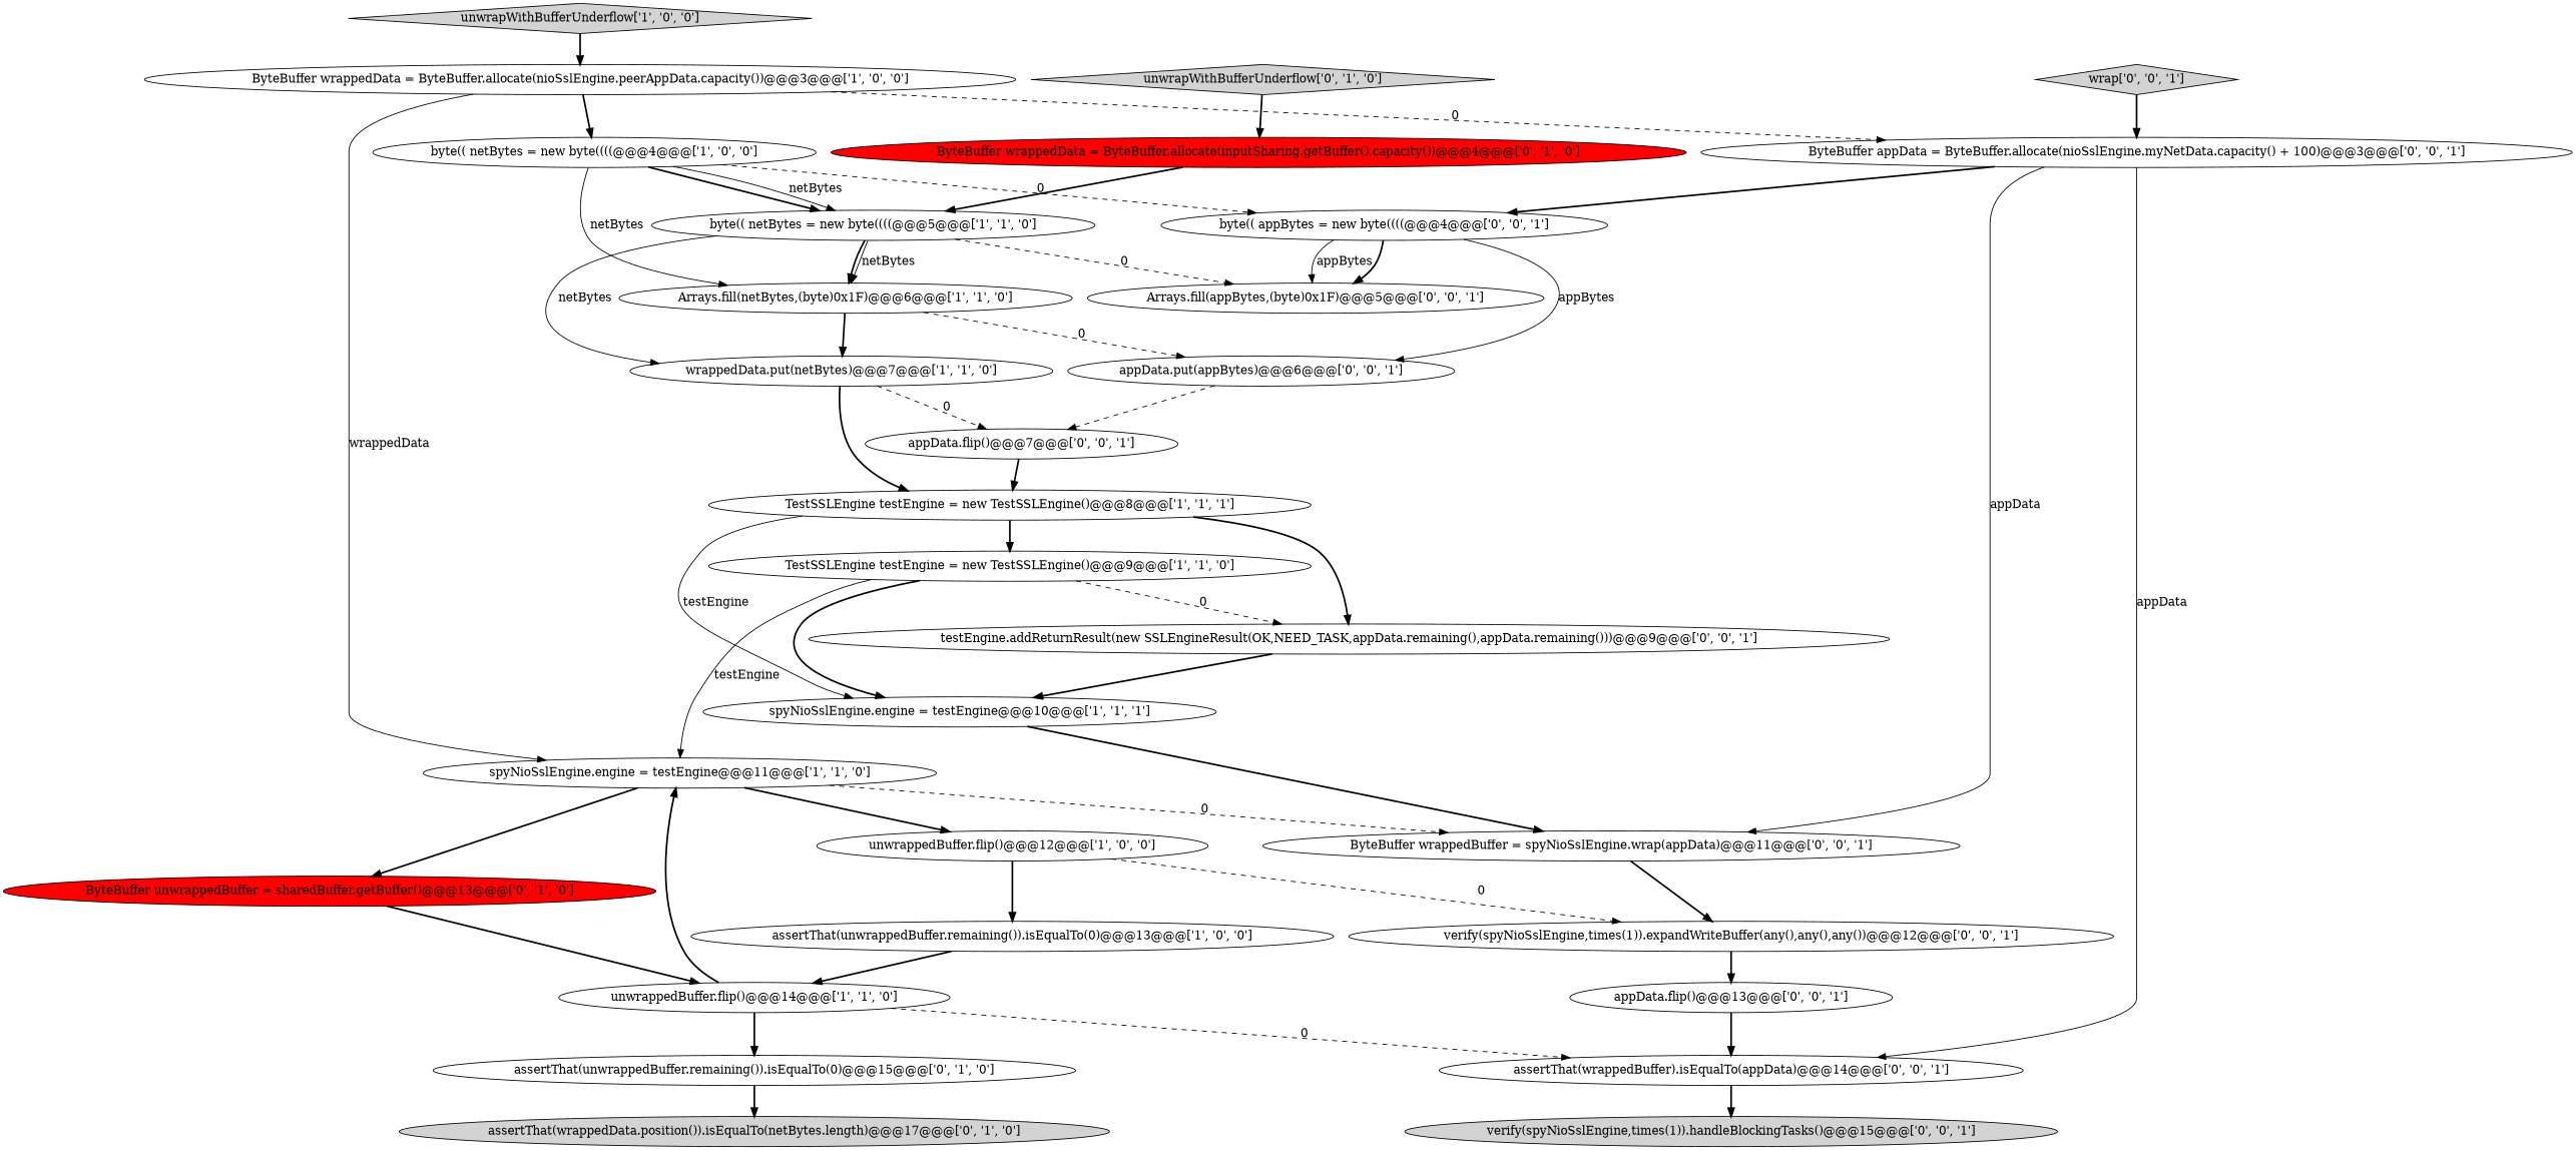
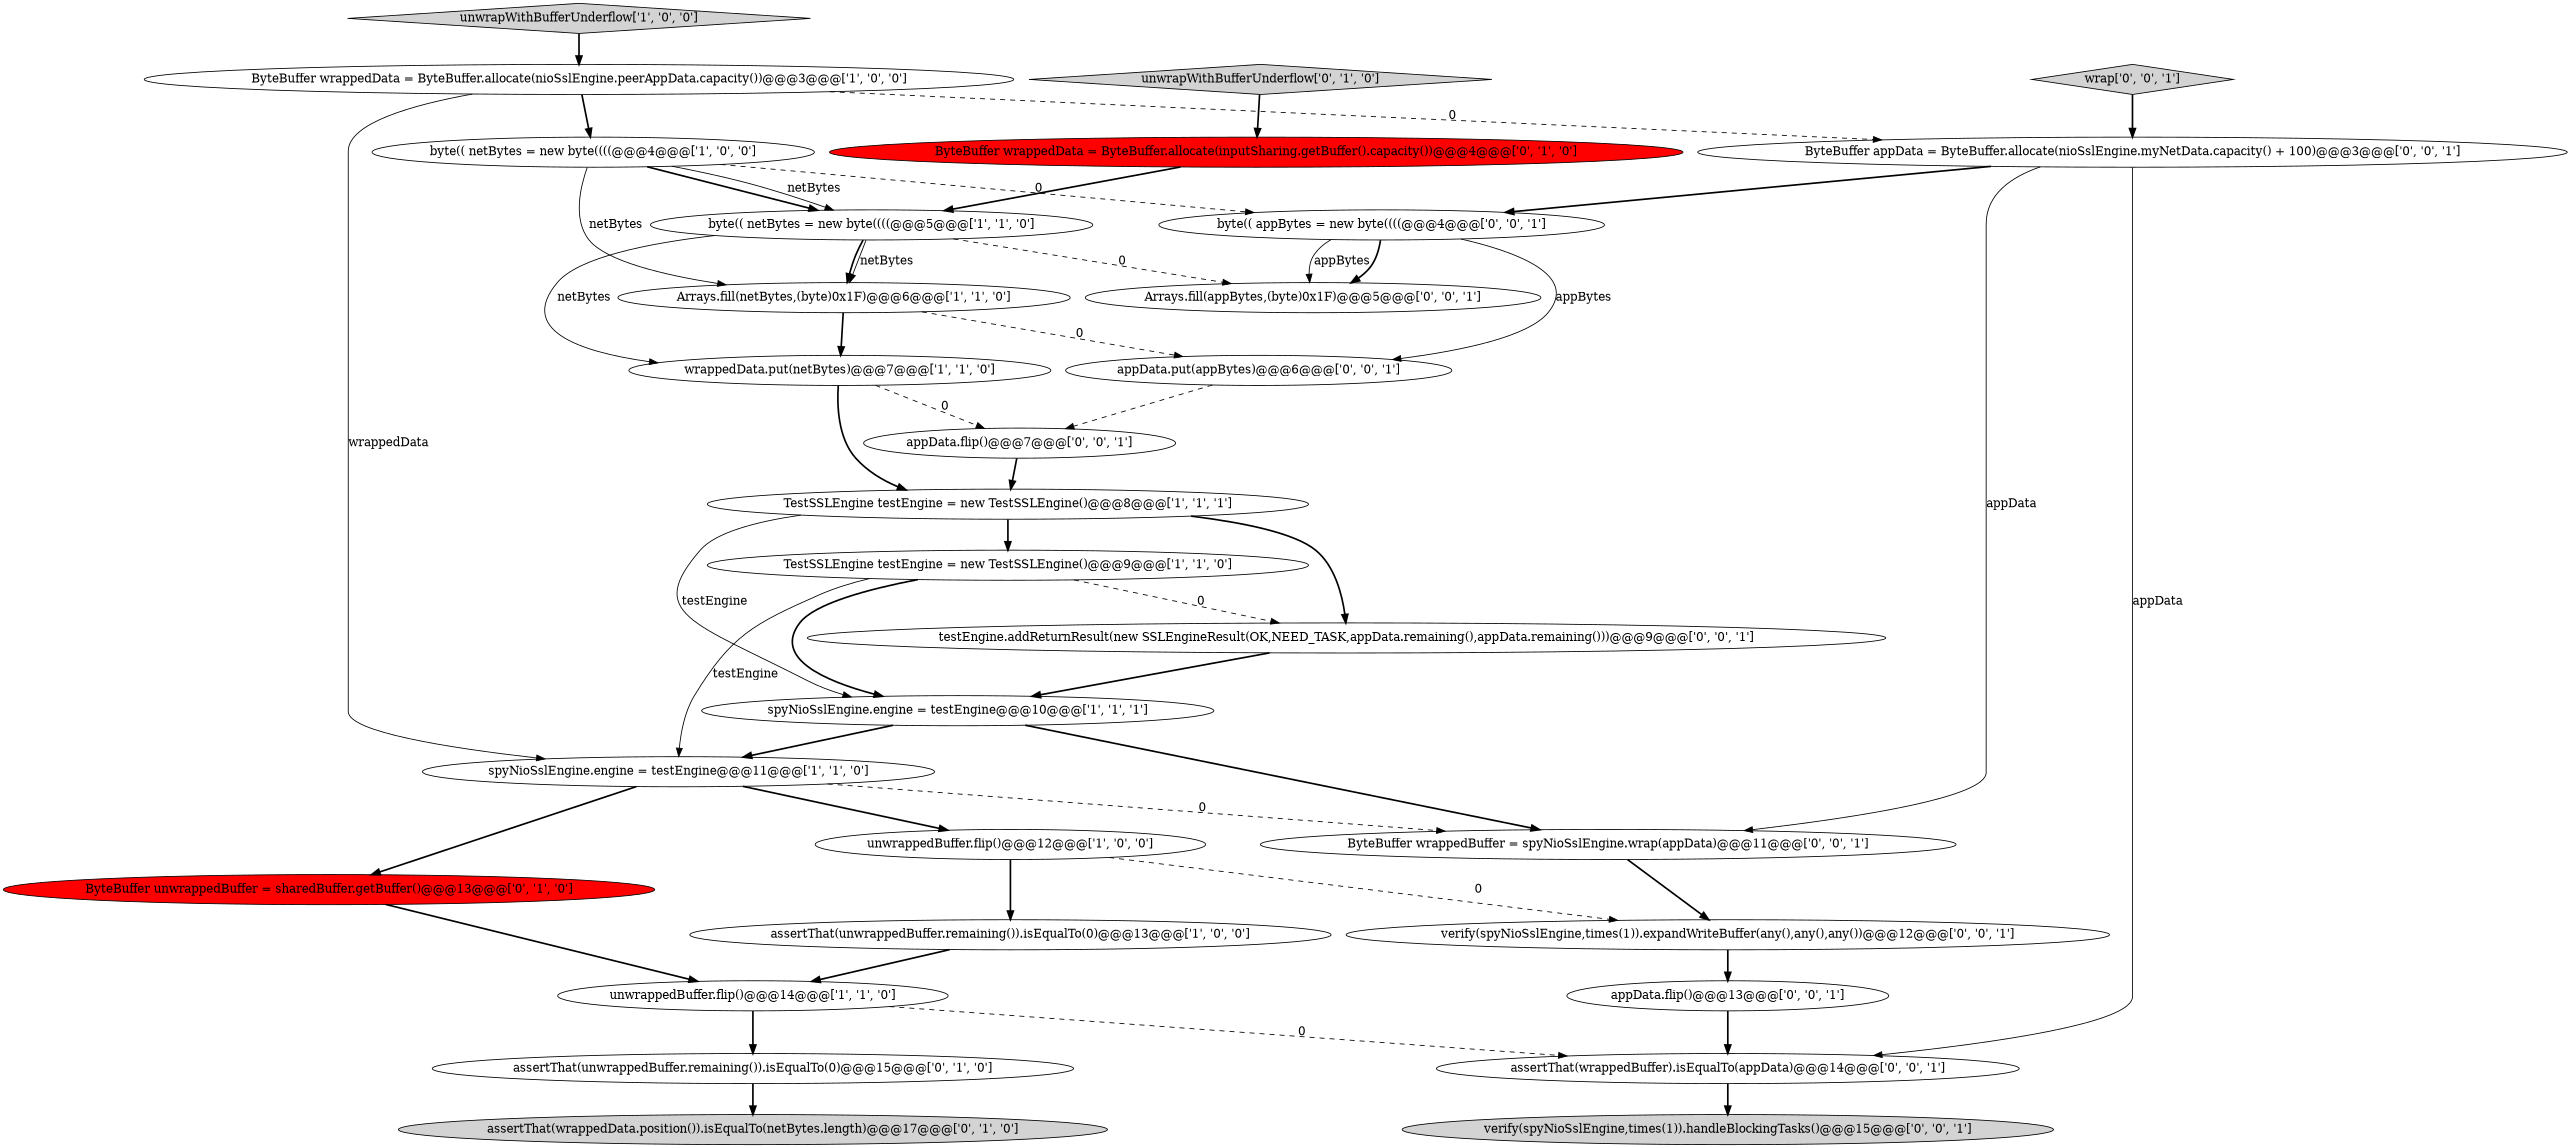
  digraph {
    node [fillcolor=white shape=ellipse style=filled]
    edge [style=bold]
    n1 [label="TestSSLEngine testEngine = new TestSSLEngine()@@@8@@@['1', '1', '1']"]
    n2 [label="TestSSLEngine testEngine = new TestSSLEngine()@@@9@@@['1', '1', '0']"]
    n3 [label="spyNioSslEngine.engine = testEngine@@@10@@@['1', '1', '1']"]
    n4 [label="testEngine.addReturnResult(new SSLEngineResult(OK,NEED_TASK,appData.remaining(),appData.remaining()))@@@9@@@['0', '0', '1']"]
    n5 [label="spyNioSslEngine.engine = testEngine@@@11@@@['1', '1', '0']"]
    n6 [label="ByteBuffer wrappedBuffer = spyNioSslEngine.wrap(appData)@@@11@@@['0', '0', '1']"]
    n7 [fillcolor=lightgray label="unwrapWithBufferUnderflow['1', '0', '0']" shape=diamond]
    n8 [label="ByteBuffer wrappedData = ByteBuffer.allocate(nioSslEngine.peerAppData.capacity())@@@3@@@['1', '0', '0']"]
    n9 [label="byte(( netBytes = new byte((((@@@4@@@['1', '0', '0']"]
    n10 [label="ByteBuffer appData = ByteBuffer.allocate(nioSslEngine.myNetData.capacity() + 100)@@@3@@@['0', '0', '1']"]
    n11 [label="byte(( appBytes = new byte((((@@@4@@@['0', '0', '1']"]
    n12 [label="byte(( netBytes = new byte((((@@@5@@@['1', '1', '0']"]
    n13 [label="Arrays.fill(netBytes,(byte)0x1F)@@@6@@@['1', '1', '0']"]
    n14 [label="Arrays.fill(appBytes,(byte)0x1F)@@@5@@@['0', '0', '1']"]
    n15 [label="appData.put(appBytes)@@@6@@@['0', '0', '1']"]
    n16 [label="wrappedData.put(netBytes)@@@7@@@['1', '1', '0']"]
    n17 [fillcolor=lightgray label="verify(spyNioSslEngine,times(1)).handleBlockingTasks()@@@15@@@['0', '0', '1']"]
    n18 [fillcolor=red label="ByteBuffer unwrappedBuffer = sharedBuffer.getBuffer()@@@13@@@['0', '1', '0']"]
    n19 [label="unwrappedBuffer.flip()@@@14@@@['1', '1', '0']"]
    n20 [label="assertThat(wrappedBuffer).isEqualTo(appData)@@@14@@@['0', '0', '1']"]
    n21 [label="assertThat(unwrappedBuffer.remaining()).isEqualTo(0)@@@15@@@['0', '1', '0']"]
    n22 [label="appData.flip()@@@7@@@['0', '0', '1']"]
    n23 [fillcolor=red label="ByteBuffer wrappedData = ByteBuffer.allocate(inputSharing.getBuffer().capacity())@@@4@@@['0', '1', '0']"]
    n24 [fillcolor=lightgray label="unwrapWithBufferUnderflow['0', '1', '0']" shape=diamond]
    n25 [fillcolor=lightgray label="assertThat(wrappedData.position()).isEqualTo(netBytes.length)@@@17@@@['0', '1', '0']"]
    n26 [label="appData.flip()@@@13@@@['0', '0', '1']"]
    n27 [label="verify(spyNioSslEngine,times(1)).expandWriteBuffer(any(),any(),any())@@@12@@@['0', '0', '1']"]
    n28 [label="unwrappedBuffer.flip()@@@12@@@['1', '0', '0']"]
    n29 [fillcolor=lightgray label="wrap['0', '0', '1']" shape=diamond]
    n30 [label="assertThat(unwrappedBuffer.remaining()).isEqualTo(0)@@@13@@@['1', '0', '0']"]
    n1 -> n2
    n1 -> n3 [label=testEngine style=solid]
    n1 -> n4
    n2 -> n3
    n2 -> n4 [label=0 style=dashed]
    n2 -> n5 [label=testEngine style=solid]
-   n19 -> n5
+   n3 -> n5
    n3 -> n6
    n4 -> n3
    n5 -> n6 [label=0 style=dashed]
    n5 -> n18
    n5 -> n28
    n6 -> n27
    n7 -> n8
    n8 -> n5 [label=wrappedData style=solid]
    n8 -> n9
    n8 -> n10 [label=0 style=dashed]
    n9 -> n11 [label=0 style=dashed]
    n9 -> n12
    n9 -> n12 [label=netBytes style=solid]
    n9 -> n13 [label=netBytes style=solid]
    n10 -> n6 [label=appData style=solid]
    n10 -> n11
    n10 -> n20 [label=appData style=solid]
    n11 -> n14 [label=appBytes style=solid]
    n11 -> n14
    n11 -> n15 [label=appBytes style=solid]
    n12 -> n13 [label=netBytes style=solid]
    n12 -> n13
    n12 -> n14 [label=0 style=dashed]
    n12 -> n16 [label=netBytes style=solid]
    n13 -> n15 [label=0 style=dashed]
    n13 -> n16
    n15 -> n22 [style=dashed]
    n16 -> n1
    n16 -> n22 [label=0 style=dashed]
    n18 -> n19
    n19 -> n20 [label=0 style=dashed]
    n19 -> n21
    n20 -> n17
    n21 -> n25
    n22 -> n1
    n23 -> n12
    n24 -> n23
    n26 -> n20
    n27 -> n26
    n28 -> n27 [label=0 style=dashed]
    n28 -> n30
    n29 -> n10
    n30 -> n19
  }
